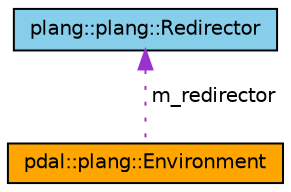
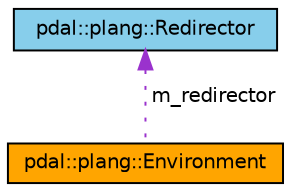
  digraph {
    node [color=black fontname=Helvetica fontsize=10 shape=record style=filled]
    n1 [fillcolor=orange fontcolor=black height=0.2 label="pdal::plang::Environment" width=0.4]
-   n2 [fillcolor=skyblue height=0.2 label="plang::plang::Redirector" width=0.4]
+   n2 [fillcolor=skyblue height=0.2 label="pdal::plang::Redirector" width=0.4]
    n2 -> n1 [color=darkorchid3 dir=back fontname=Helvetica fontsize=10 label=" m_redirector" labelfontname=Helvetica labelfontsize=10 style=dotted]
  }
